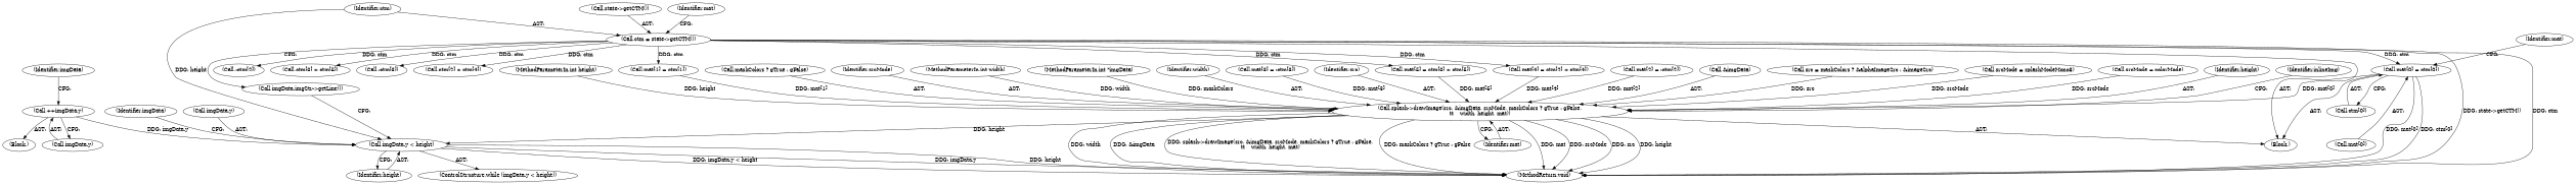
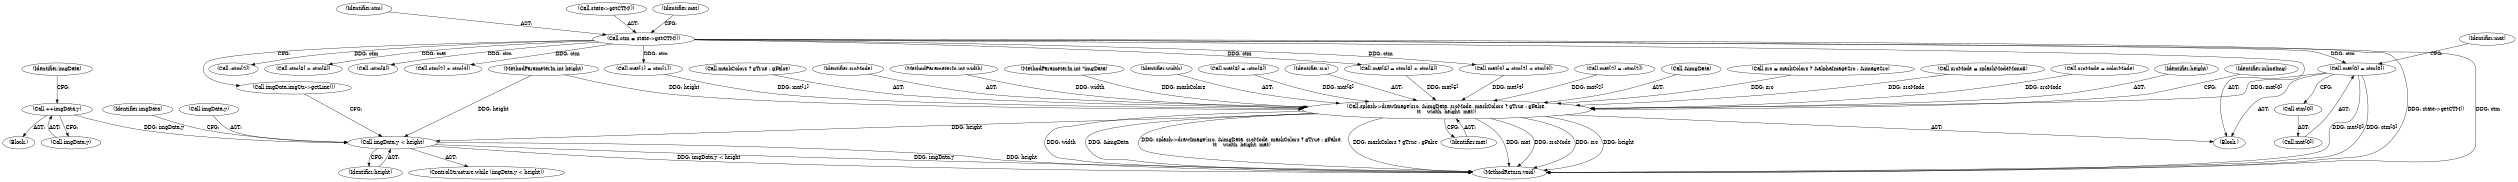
  digraph {
    n1 [label="(Call,mat[0] = ctm[0])"]
    n2 [label="(Call,splash->drawImage(src, &imgData, srcMode, maskColors ? gTrue : gFalse,\n\t\t    width, height, mat))"]
    n3 [label="(Call,ctm[0])"]
    n4 [label="(Block,)"]
    n5 [label="(MethodReturn,void)"]
    n6 [label="(Call,imgData.y < height)"]
    n7 [label="(Identifier,mat)"]
    n8 [label="(Call,ctm = state->getCTM())"]
    n9 [label="(Call,mat[4] = ctm[2] + ctm[4])"]
    n10 [label="(Call,-ctm[2])"]
    n11 [label="(Call,ctm[3] + ctm[5])"]
    n12 [label="(Call,mat[1] = ctm[1])"]
    n13 [label="(Call,-ctm[3])"]
    n14 [label="(Call,mat[5] = ctm[3] + ctm[5])"]
    n15 [label="(Call,ctm[2] + ctm[4])"]
    n16 [label="(Call,imgData.imgStr->getLine())"]
    n17 [label="(Call,state->getCTM())"]
    n18 [label="(Identifier,height)"]
    n19 [label="(ControlStructure,while (imgData.y < height))"]
    n20 [label="(Call,++imgData.y)"]
    n21 [label="(Block,)"]
    n22 [label="(Call,imgData.y)"]
    n23 [label="(Call,mat[2] = -ctm[2])"]
    n24 [label="(Call,imgData.y)"]
    n25 [label="(Call,&imgData)"]
    n26 [label="(Call,src = maskColors ? &alphaImageSrc : &imageSrc)"]
    n27 [label="(Identifier,ctm)"]
    n28 [label="(Call,srcMode = splashModeMono8)"]
    n29 [label="(Call,srcMode = colorMode)"]
    n30 [label="(Identifier,height)"]
    n31 [label="(Identifier,inlineImg)"]
    n32 [label="(Identifier,imgData)"]
    n33 [label="(Identifier,imgData)"]
    n34 [label="(Call,maskColors ? gTrue : gFalse)"]
    n35 [label="(Identifier,srcMode)"]
    n36 [label="(Call,mat[0])"]
    n37 [label="(MethodParameterIn,int width)"]
    n38 [label="(MethodParameterIn,int *imgData)"]
    n39 [label="(Identifier,width)"]
    n40 [label="(Call,mat[3] = -ctm[3])"]
    n41 [label="(MethodParameterIn,int height)"]
    n42 [label="(Identifier,mat)"]
    n43 [label="(Identifier,mat)"]
    n44 [label="(Identifier,src)"]
    n1 -> n2 [label="DDG: mat[0]"]
    n1 -> n3 [label="CFG: "]
    n1 -> n4 [label="AST: "]
    n1 -> n5 [label="DDG: mat[0]"]
    n1 -> n5 [label="DDG: ctm[0]"]
    n2 -> n4 [label="AST: "]
    n2 -> n5 [label="DDG: width"]
    n2 -> n5 [label="DDG: &imgData"]
    n2 -> n5 [label="DDG: splash->drawImage(src, &imgData, srcMode, maskColors ? gTrue : gFalse,\n\t\t    width, height, mat)"]
    n2 -> n5 [label="DDG: maskColors ? gTrue : gFalse"]
    n2 -> n5 [label="DDG: mat"]
    n2 -> n5 [label="DDG: srcMode"]
    n2 -> n5 [label="DDG: src"]
    n2 -> n5 [label="DDG: height"]
    n2 -> n6 [label="DDG: height"]
    n2 -> n7 [label="CFG: "]
-   n3 -> n1 [label="AST: "]
+   n3 -> n36 [label="AST: "]
    n6 -> n5 [label="DDG: imgData.y"]
    n6 -> n5 [label="DDG: height"]
    n6 -> n5 [label="DDG: imgData.y < height"]
    n6 -> n18 [label="CFG: "]
    n6 -> n19 [label="AST: "]
    n7 -> n2 [label="AST: "]
    n8 -> n1 [label="DDG: ctm"]
    n8 -> n4 [label="AST: "]
    n8 -> n5 [label="DDG: state->getCTM()"]
    n8 -> n5 [label="DDG: ctm"]
    n8 -> n9 [label="DDG: ctm"]
    n8 -> n10 [label="DDG: ctm"]
-   n8 -> n11 [label="DDG: ctm"]
+   n8 -> n11 [label="DDG: mat"]
    n8 -> n12 [label="DDG: ctm"]
    n8 -> n13 [label="DDG: ctm"]
    n8 -> n14 [label="DDG: ctm"]
    n8 -> n15 [label="DDG: ctm"]
    n8 -> n16 [label="CFG: "]
    n9 -> n2 [label="DDG: mat[4]"]
    n12 -> n2 [label="DDG: mat[1]"]
    n14 -> n2 [label="DDG: mat[5]"]
    n16 -> n6 [label="CFG: "]
    n17 -> n8 [label="AST: "]
    n18 -> n6 [label="AST: "]
    n20 -> n6 [label="DDG: imgData.y"]
    n20 -> n21 [label="AST: "]
    n20 -> n22 [label="CFG: "]
    n22 -> n20 [label="AST: "]
    n23 -> n2 [label="DDG: mat[2]"]
    n24 -> n6 [label="AST: "]
    n25 -> n2 [label="AST: "]
    n26 -> n2 [label="DDG: src"]
    n27 -> n8 [label="AST: "]
    n28 -> n2 [label="DDG: srcMode"]
    n29 -> n2 [label="DDG: srcMode"]
    n30 -> n2 [label="AST: "]
    n31 -> n2 [label="CFG: "]
    n32 -> n6 [label="CFG: "]
    n33 -> n20 [label="CFG: "]
    n34 -> n2 [label="AST: "]
    n35 -> n2 [label="AST: "]
    n36 -> n1 [label="AST: "]
    n37 -> n2 [label="DDG: width"]
    n38 -> n2 [label="DDG: maskColors"]
    n39 -> n2 [label="AST: "]
    n40 -> n2 [label="DDG: mat[3]"]
    n41 -> n2 [label="DDG: height"]
-   n27 -> n6 [label="DDG: height"]
+   n41 -> n6 [label="DDG: height"]
    n42 -> n1 [label="CFG: "]
    n43 -> n8 [label="CFG: "]
    n44 -> n2 [label="AST: "]
  }
